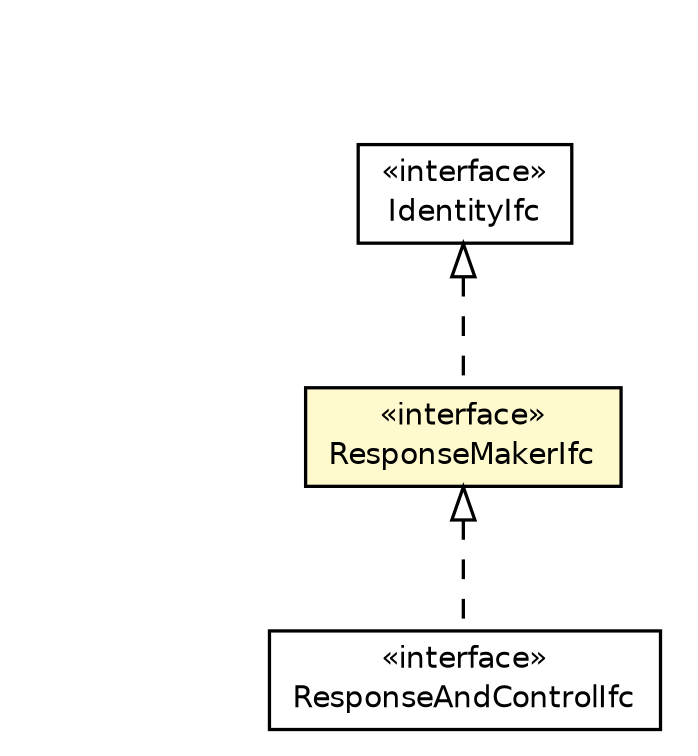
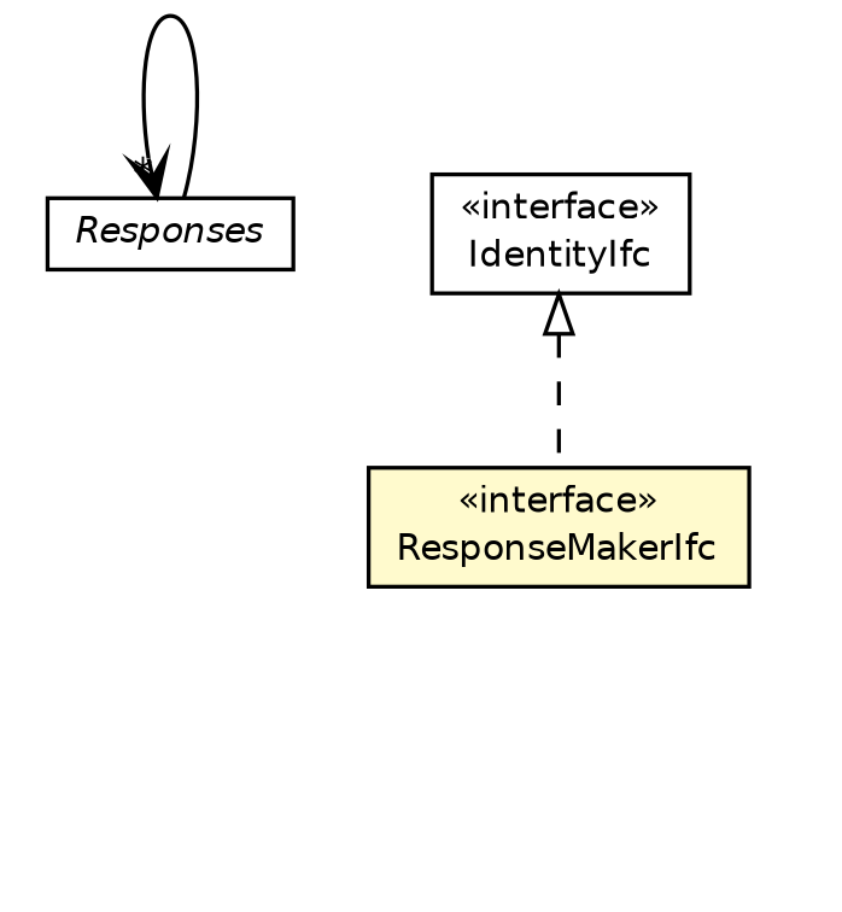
  digraph {
    nodesep=0.25
    ranksep=0.5
    node [fontcolor=black fontname=Helvetica fontsize=9.0 shape=plaintext]
    edge [fontname=Helvetica fontsize=10 headport=p labelfontname=Helvetica labelfontsize=10 tailport=p arrowtail=empty dir=back style=dashed]
+   n1 [label=<<table title="jsl.utilities.Responses" border="0" cellborder="1" cellspacing="0" cellpadding="2" port="p" href="./Responses.html"> 		<tr><td><table border="0" cellspacing="0" cellpadding="1"> <tr><td align="center" balign="center"><font face="Helvetica-Oblique"> Responses </font></td></tr> 		</table></td></tr> 		</table>>]
    n2 [label=<<table title="jsl.utilities.ResponseMakerIfc" border="0" cellborder="1" cellspacing="0" cellpadding="2" port="p" bgcolor="lemonChiffon" href="./ResponseMakerIfc.html"> 		<tr><td><table border="0" cellspacing="0" cellpadding="1"> <tr><td align="center" balign="center"> &#171;interface&#187; </td></tr> <tr><td align="center" balign="center"> ResponseMakerIfc </td></tr> 		</table></td></tr> 		</table>>]
-   n3 [label=<<table title="jsl.utilities.ResponseAndControlIfc" border="0" cellborder="1" cellspacing="0" cellpadding="2" port="p" href="./ResponseAndControlIfc.html"> 		<tr><td><table border="0" cellspacing="0" cellpadding="1"> <tr><td align="center" balign="center"> &#171;interface&#187; </td></tr> <tr><td align="center" balign="center"> ResponseAndControlIfc </td></tr> 		</table></td></tr> 		</table>>]
    n4 [label=<<table title="jsl.utilities.IdentityIfc" border="0" cellborder="1" cellspacing="0" cellpadding="2" port="p" href="./IdentityIfc.html"> 		<tr><td><table border="0" cellspacing="0" cellpadding="1"> <tr><td align="center" balign="center"> &#171;interface&#187; </td></tr> <tr><td align="center" balign="center"> IdentityIfc </td></tr> 		</table></td></tr> 		</table>>]
-   n2 -> n3
+   n1 -> n1 [arrowhead=open color=black fontcolor=black fontsize=10.0 headlabel="*" arrowtail="" dir="" style=""]
    n4 -> n2
  }
